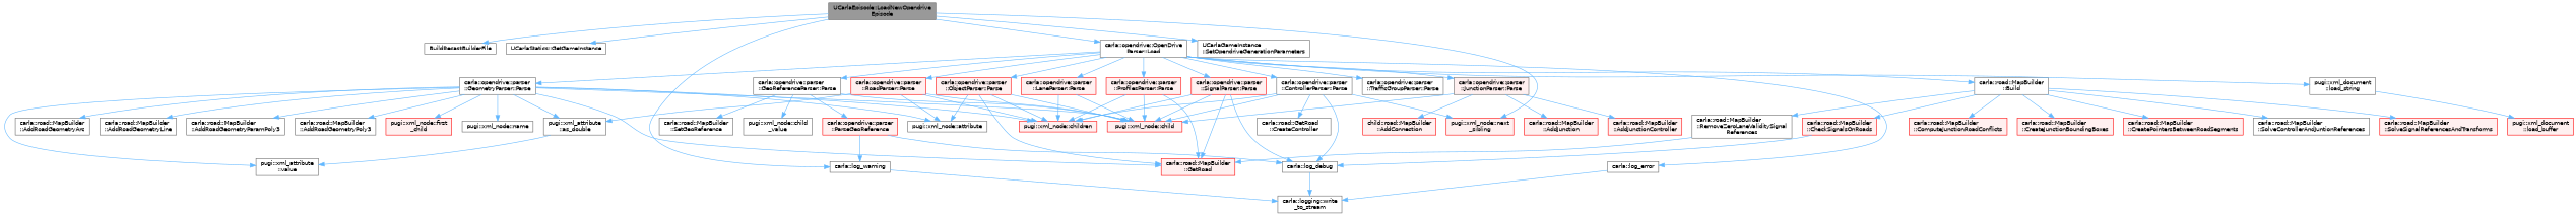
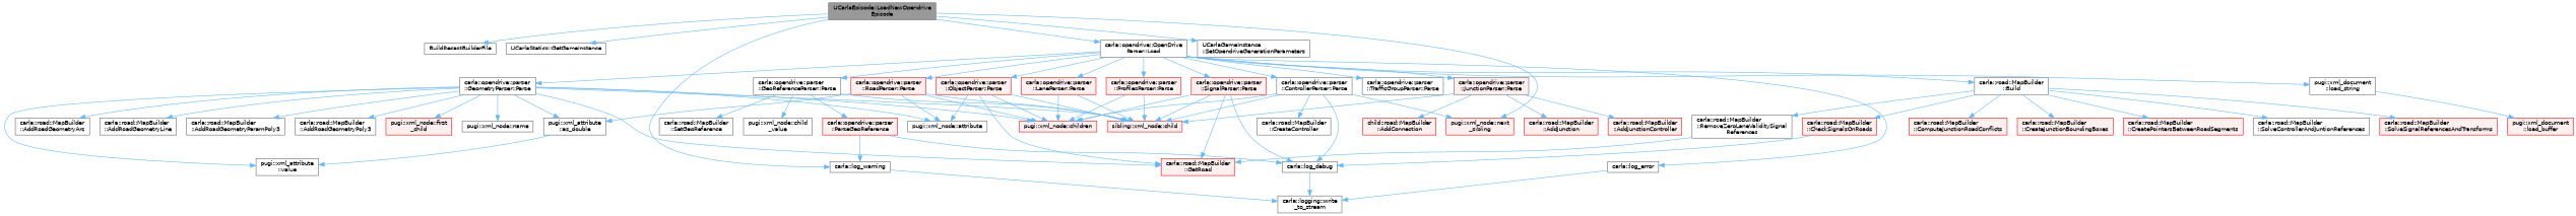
  digraph {
    rankdir=TB
    node [color=grey40 fillcolor=white fontname=Helvetica fontsize=10 shape=box style=filled]
    edge [color=steelblue1 fontname=Helvetica fontsize=10 labelfontname=Helvetica labelfontsize=10 style=solid]
    n1 [color=gray40 fillcolor=grey60 fontcolor=black height=0.2 label="UCarlaEpisode::LoadNewOpendrive\lEpisode" width=0.4]
    n2 [height=0.2 label=BuildRecastBuilderFile width=0.4]
    n3 [height=0.2 label="UCarlaStatics::GetGameInstance" width=0.4]
    n4 [height=0.2 label="carla::opendrive::OpenDrive\lParser::Load" width=0.4]
    n5 [height=0.2 label="carla::log_warning" width=0.4]
    n6 [height=0.2 label="UCarlaGameInstance\l::SetOpendriveGenerationParameters" width=0.4]
    n7 [color=red fillcolor="#FFF0F0" height=0.2 label="pugi::xml_node::next\l_sibling" width=0.4]
    n8 [height=0.2 label="carla::road::MapBuilder\l::Build" width=0.4]
    n9 [height=0.2 label="pugi::xml_document\l::load_string" width=0.4]
    n10 [height=0.2 label="carla::log_error" width=0.4]
    n11 [height=0.2 label="carla::opendrive::parser\l::ControllerParser::Parse" width=0.4]
    n12 [height=0.2 label="carla::opendrive::parser\l::GeometryParser::Parse" width=0.4]
    n13 [height=0.2 label="carla::opendrive::parser\l::GeoReferenceParser::Parse" width=0.4]
    n14 [fillcolor="#FFF0F0" height=0.2 label="carla::opendrive::parser\l::JunctionParser::Parse" width=0.4]
    n15 [color=red fillcolor="#FFF0F0" height=0.2 label="carla::opendrive::parser\l::LaneParser::Parse" width=0.4]
    n16 [color=red fillcolor="#FFF0F0" height=0.2 label="carla::opendrive::parser\l::ObjectParser::Parse" width=0.4]
    n17 [color=red fillcolor="#FFF0F0" height=0.2 label="carla::opendrive::parser\l::ProfilesParser::Parse" width=0.4]
    n18 [color=red fillcolor="#FFF0F0" height=0.2 label="carla::opendrive::parser\l::RoadParser::Parse" width=0.4]
    n19 [color=red fillcolor="#FFF0F0" height=0.2 label="carla::opendrive::parser\l::SignalParser::Parse" width=0.4]
    n20 [height=0.2 label="carla::opendrive::parser\l::TrafficGroupParser::Parse" width=0.4]
    n21 [height=0.2 label="carla::logging::write\l_to_stream" width=0.4]
    n22 [color=red fillcolor="#FFF0F0" height=0.2 label="carla::road::MapBuilder\l::CheckSignalsOnRoads" width=0.4]
    n23 [color=red fillcolor="#FFF0F0" height=0.2 label="carla::road::MapBuilder\l::ComputeJunctionRoadConflicts" width=0.4]
    n24 [color=red fillcolor="#FFF0F0" height=0.2 label="carla::road::MapBuilder\l::CreateJunctionBoundingBoxes" width=0.4]
    n25 [color=red fillcolor="#FFF0F0" height=0.2 label="carla::road::MapBuilder\l::CreatePointersBetweenRoadSegments" width=0.4]
    n26 [height=0.2 label="carla::road::MapBuilder\l::RemoveZeroLaneValiditySignal\lReferences" width=0.4]
    n27 [height=0.2 label="carla::road::MapBuilder\l::SolveControllerAndJuntionReferences" width=0.4]
    n28 [color=red fillcolor="#FFF0F0" height=0.2 label="carla::road::MapBuilder\l::SolveSignalReferencesAndTransforms" width=0.4]
    n29 [color=red fillcolor="#FFF0F0" height=0.2 label="pugi::xml_document\l::load_buffer" width=0.4]
    n30 [height=0.2 label="carla::log_debug" width=0.4]
-   n31 [color=red fillcolor="#FFF0F0" height=0.2 label="pugi::xml_node::child" width=0.4]
+   n31 [color=red fillcolor="#FFF0F0" height=0.2 label="sibling::xml_node::child" width=0.4]
    n32 [color=red fillcolor="#FFF0F0" height=0.2 label="pugi::xml_node::children" width=0.4]
-   n33 [height=0.2 label="carla::road::GetRoad\l::CreateController" width=0.4]
+   n33 [height=0.2 label="carla::road::MapBuilder\l::CreateController" width=0.4]
    n34 [color=red fillcolor="#FFF0F0" height=0.2 label="carla::road::MapBuilder\l::GetRoad" width=0.4]
    n35 [height=0.2 label="carla::road::MapBuilder\l::AddRoadGeometryArc" width=0.4]
    n36 [height=0.2 label="carla::road::MapBuilder\l::AddRoadGeometryLine" width=0.4]
    n37 [height=0.2 label="carla::road::MapBuilder\l::AddRoadGeometryParamPoly3" width=0.4]
    n38 [height=0.2 label="carla::road::MapBuilder\l::AddRoadGeometryPoly3" width=0.4]
    n39 [height=0.2 label="pugi::xml_attribute\l::as_double" width=0.4]
    n40 [height=0.2 label="pugi::xml_node::attribute" width=0.4]
    n41 [color=red fillcolor="#FFF0F0" height=0.2 label="pugi::xml_node::first\l_child" width=0.4]
    n42 [height=0.2 label="pugi::xml_node::name" width=0.4]
    n43 [height=0.2 label="pugi::xml_attribute\l::value" width=0.4]
    n44 [height=0.2 label="pugi::xml_node::child\l_value" width=0.4]
    n45 [color=red fillcolor="#FFF0F0" height=0.2 label="carla::opendrive::parser\l::ParseGeoReference" width=0.4]
    n46 [height=0.2 label="carla::road::MapBuilder\l::SetGeoReference" width=0.4]
    n47 [color=red fillcolor="#FFF0F0" height=0.2 label="child::road::MapBuilder\l::AddConnection" width=0.4]
    n48 [color=red fillcolor="#FFF0F0" height=0.2 label="carla::road::MapBuilder\l::AddJunction" width=0.4]
    n49 [color=red fillcolor="#FFF0F0" height=0.2 label="carla::road::MapBuilder\l::AddJunctionController" width=0.4]
    n1 -> n2
    n1 -> n3
    n1 -> n4
    n1 -> n5
    n1 -> n6
    n1 -> n7
    n4 -> n8
    n4 -> n9
    n4 -> n10
    n4 -> n11
    n4 -> n12
    n4 -> n13
    n4 -> n14
    n4 -> n15
    n4 -> n16
    n4 -> n17
    n4 -> n18
    n4 -> n19
    n4 -> n20
    n5 -> n21
    n8 -> n22
    n8 -> n23
    n8 -> n24
    n8 -> n25
    n8 -> n26
    n8 -> n27
    n8 -> n28
    n9 -> n29
    n10 -> n21
    n11 -> n7
    n11 -> n30
    n11 -> n31
    n11 -> n32
    n11 -> n33
    n12 -> n31
    n12 -> n32
    n12 -> n34
    n12 -> n35
    n12 -> n36
    n12 -> n37
    n12 -> n38
    n12 -> n39
    n12 -> n40
    n12 -> n41
    n12 -> n42
    n12 -> n43
    n13 -> n31
    n13 -> n44
    n13 -> n45
    n13 -> n46
    n14 -> n31
    n14 -> n47
    n14 -> n48
    n14 -> n49
    n15 -> n31
    n15 -> n32
    n16 -> n31
    n16 -> n32
    n16 -> n34
    n16 -> n40
    n17 -> n31
    n17 -> n32
-   n17 -> n34
    n18 -> n31
    n18 -> n32
    n18 -> n39
    n18 -> n40
    n19 -> n30
    n19 -> n31
    n19 -> n32
    n19 -> n34
    n22 -> n30
    n26 -> n34
    n30 -> n21
    n39 -> n43
    n45 -> n5
    n45 -> n30
  }
